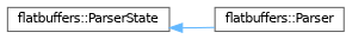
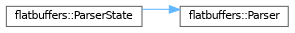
  digraph {
    rankdir=LR
    node [color=grey40 fillcolor=white fontname=Helvetica fontsize=10 shape=box style=filled]
    n1 [height=0.2 label="flatbuffers::ParserState" width=0.4]
    n2 [height=0.2 label="flatbuffers::Parser" width=0.4]
-   n1 -> n2 [color=steelblue1 dir=back fontname=Helvetica fontsize=10 labelfontname=Helvetica labelfontsize=10 style=solid]
+   n2 -> n1 [color=steelblue1 dir=back fontname=Helvetica fontsize=10 labelfontname=Helvetica labelfontsize=10 style=solid]
  }
